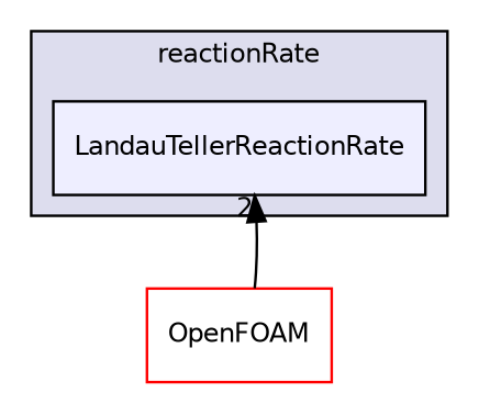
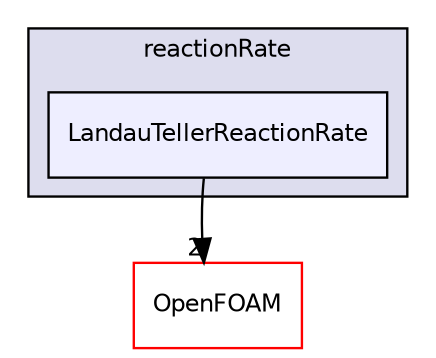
  digraph {
    compound=true
    node [fontname=Helvetica fontsize=10 shape=box]
    n1 [fillcolor="#eeeeff" label=LandauTellerReactionRate pencolor=black style=filled]
    n2 [color=red label=OpenFOAM]
    subgraph cluster_1 {
      bgcolor="#ddddee"
      fontname=Helvetica
      fontsize=10
      label=reactionRate
      pencolor=black
      n1
    }
-   n2 -> n1 [headlabel=2 labeldistance=1.5 labelfontname=Helvetica labelfontsize=10]
+   n1 -> n2 [headlabel=2 labeldistance=1.5 labelfontname=Helvetica labelfontsize=10]
  }
